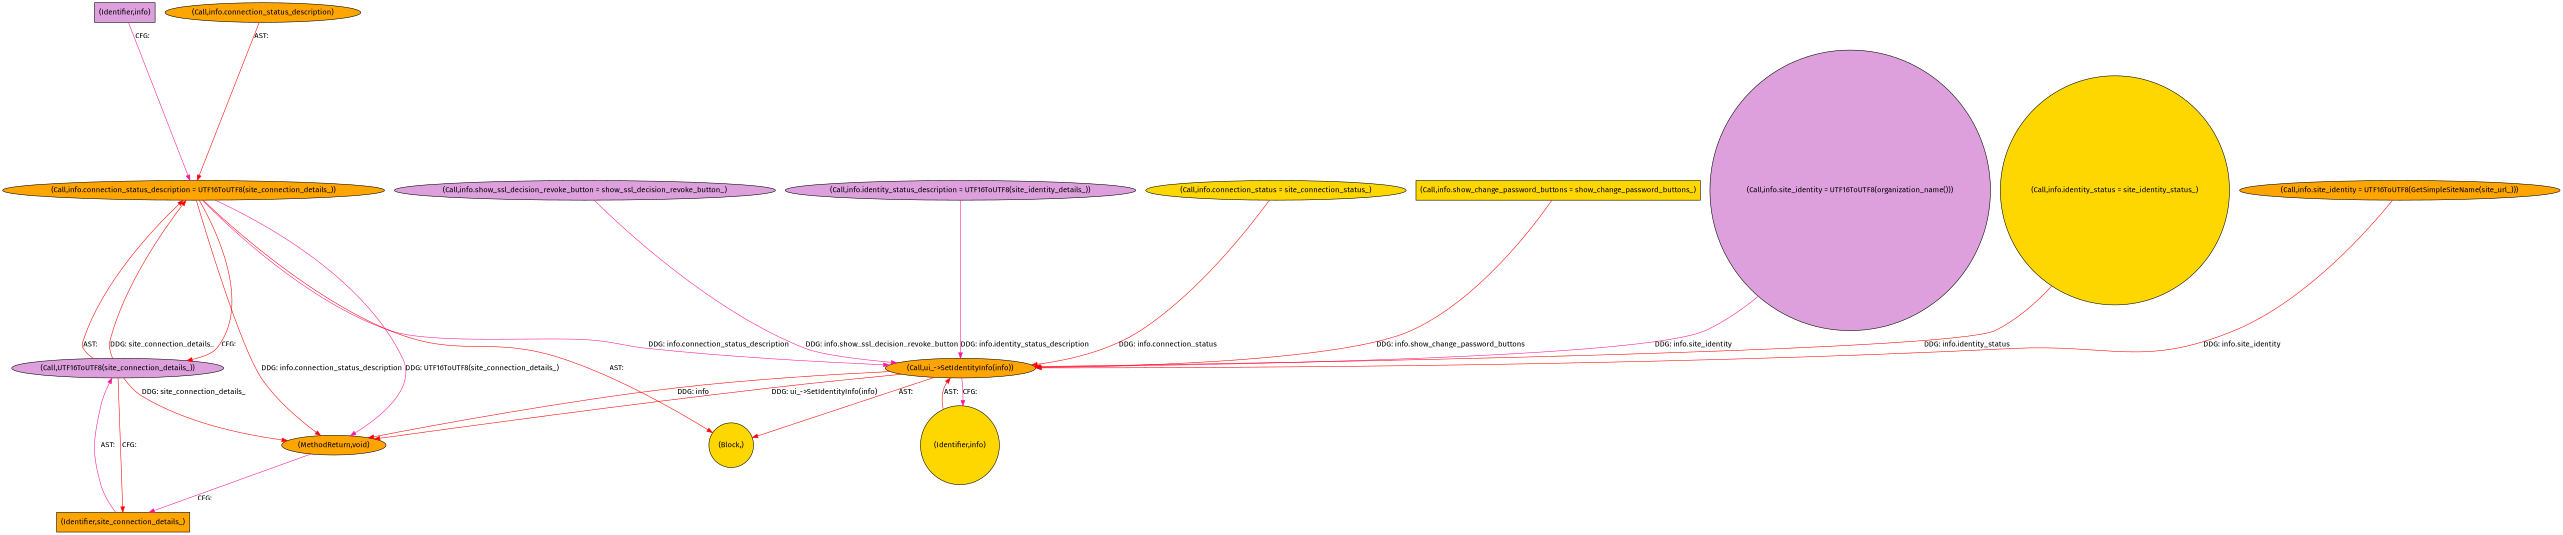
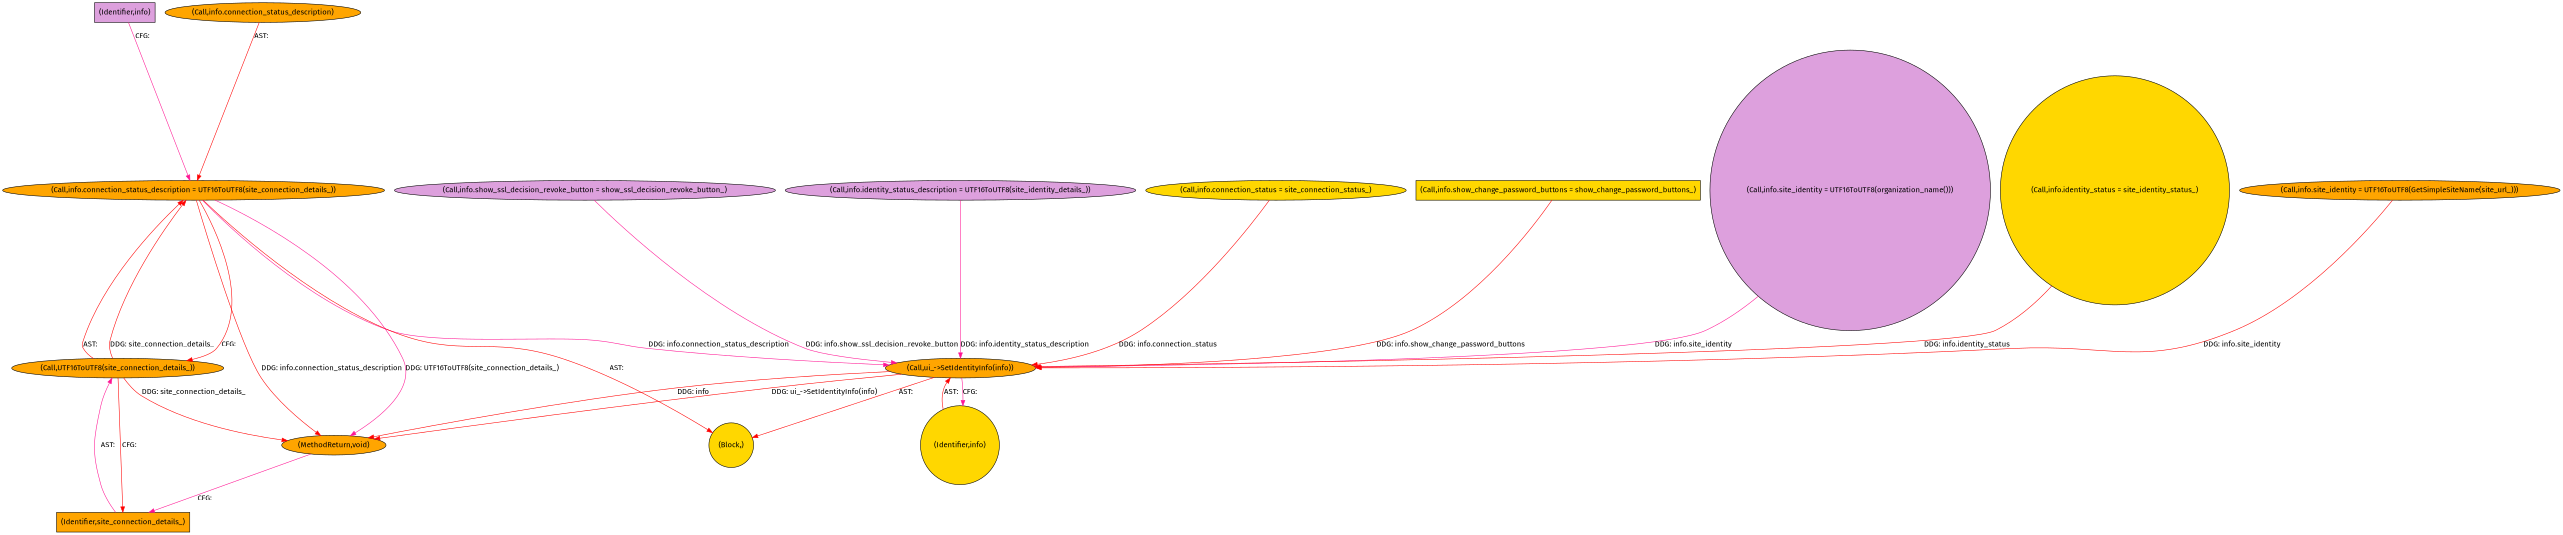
  digraph {
    fontname="Fira Sans"
    node [fillcolor=orange fontname="Fira Sans" shape=ellipse style=filled]
    edge [color=red fontname="Fira Sans"]
    n1 [label="(Call,info.connection_status_description = UTF16ToUTF8(site_connection_details_))"]
-   n2 [fillcolor=plum label="(Call,UTF16ToUTF8(site_connection_details_))"]
+   n2 [label="(Call,UTF16ToUTF8(site_connection_details_))"]
    n3 [label="(Call,ui_->SetIdentityInfo(info))"]
    n4 [fillcolor=gold label="(Block,)" shape=circle]
    n5 [label="(MethodReturn,void)"]
    n6 [label="(Identifier,site_connection_details_)" shape=box]
    n7 [fillcolor=gold label="(Identifier,info)" shape=circle]
    n8 [fillcolor=gold label="(Call,info.connection_status = site_connection_status_)"]
    n9 [fillcolor=gold label="(Call,info.show_change_password_buttons = show_change_password_buttons_)" shape=box]
    n10 [fillcolor=plum label="(Call,info.site_identity = UTF16ToUTF8(organization_name()))" shape=circle]
    n11 [fillcolor=gold label="(Call,info.identity_status = site_identity_status_)" shape=circle]
    n12 [label="(Call,info.site_identity = UTF16ToUTF8(GetSimpleSiteName(site_url_)))"]
    n13 [fillcolor=plum label="(Identifier,info)" shape=box]
    n14 [label="(Call,info.connection_status_description)"]
    n15 [fillcolor=plum label="(Call,info.show_ssl_decision_revoke_button = show_ssl_decision_revoke_button_)"]
    n16 [fillcolor=plum label="(Call,info.identity_status_description = UTF16ToUTF8(site_identity_details_))"]
    n1 -> n2 [label="CFG: "]
    n1 -> n3 [color=deeppink label="DDG: info.connection_status_description"]
    n1 -> n4 [label="AST: "]
    n1 -> n5 [label="DDG: info.connection_status_description"]
    n1 -> n5 [color=deeppink label="DDG: UTF16ToUTF8(site_connection_details_)"]
    n2 -> n1 [label="AST: "]
    n2 -> n1 [label="DDG: site_connection_details_"]
    n2 -> n5 [label="DDG: site_connection_details_"]
    n2 -> n6 [label="CFG: "]
    n3 -> n4 [label="AST: "]
    n3 -> n5 [label="DDG: ui_->SetIdentityInfo(info)"]
    n3 -> n5 [label="DDG: info"]
    n3 -> n7 [color=deeppink label="CFG: "]
    n5 -> n6 [color=deeppink label="CFG: "]
    n6 -> n2 [color=deeppink label="AST: "]
    n7 -> n3 [label="AST: "]
    n8 -> n3 [label="DDG: info.connection_status"]
    n9 -> n3 [label="DDG: info.show_change_password_buttons"]
    n10 -> n3 [color=deeppink label="DDG: info.site_identity"]
    n11 -> n3 [label="DDG: info.identity_status"]
    n12 -> n3 [label="DDG: info.site_identity"]
    n13 -> n1 [color=deeppink label="CFG: "]
    n14 -> n1 [label="AST: "]
    n15 -> n3 [color=deeppink label="DDG: info.show_ssl_decision_revoke_button"]
    n16 -> n3 [color=deeppink label="DDG: info.identity_status_description"]
  }
